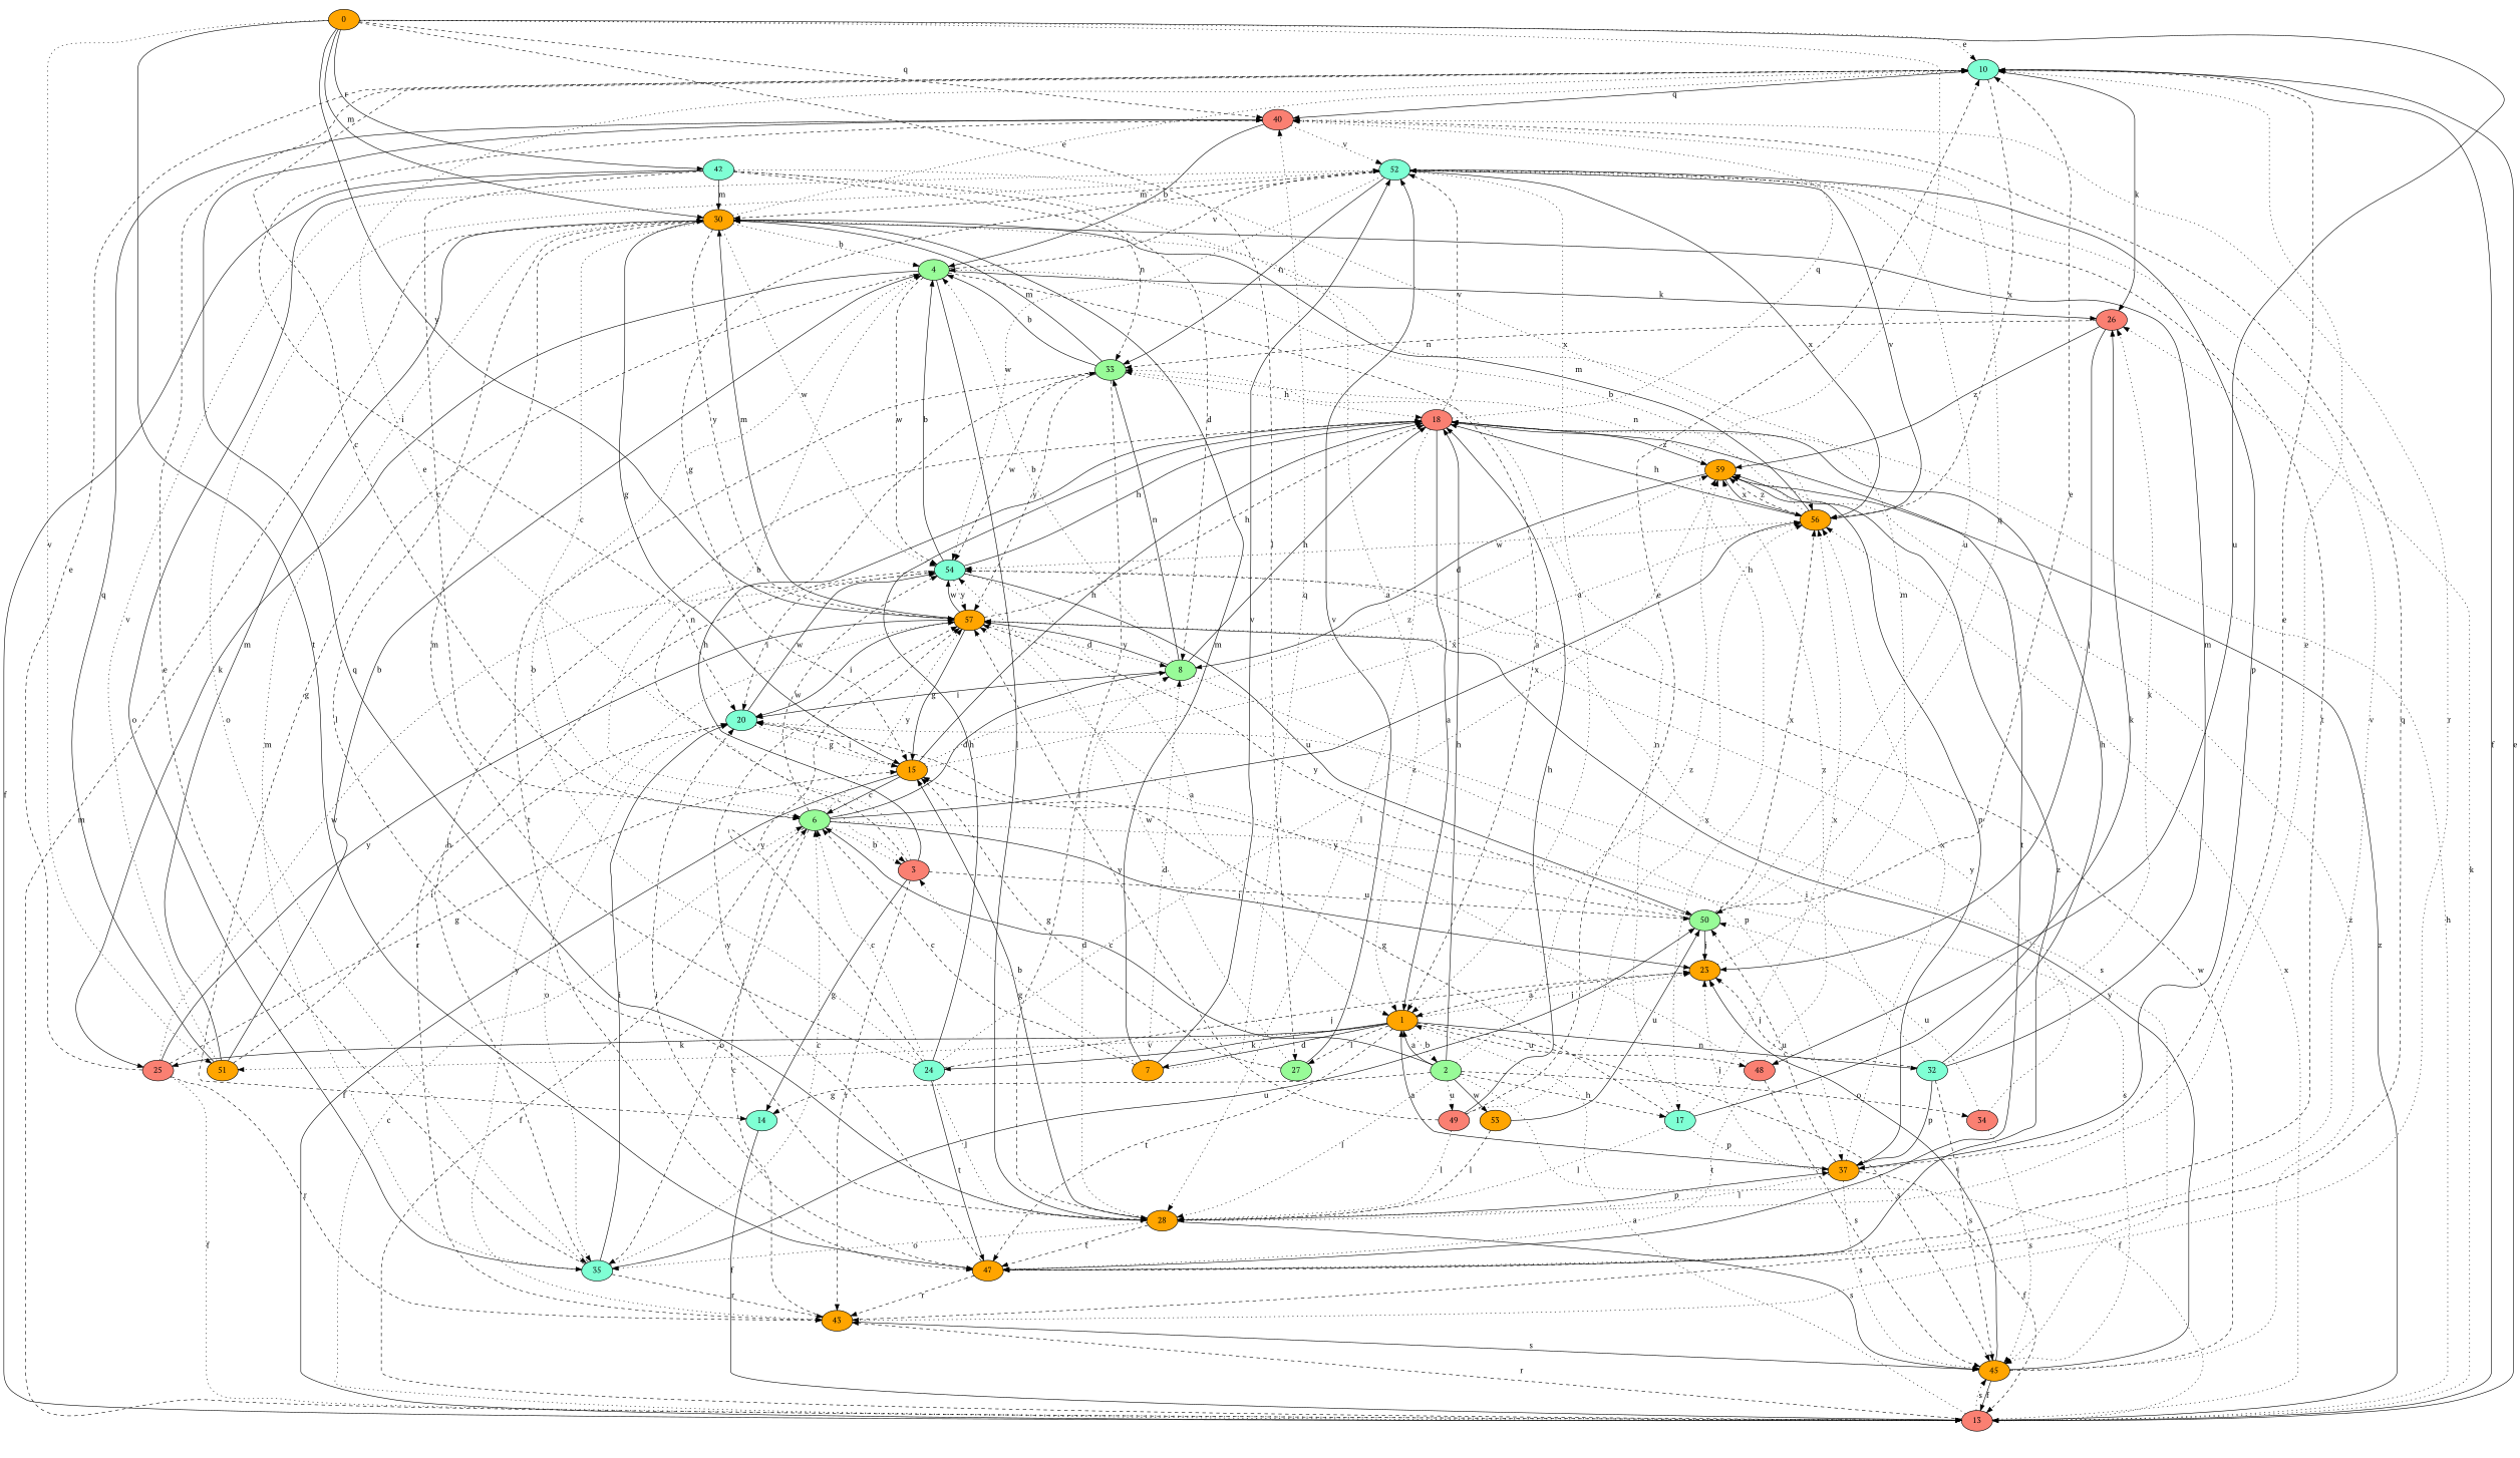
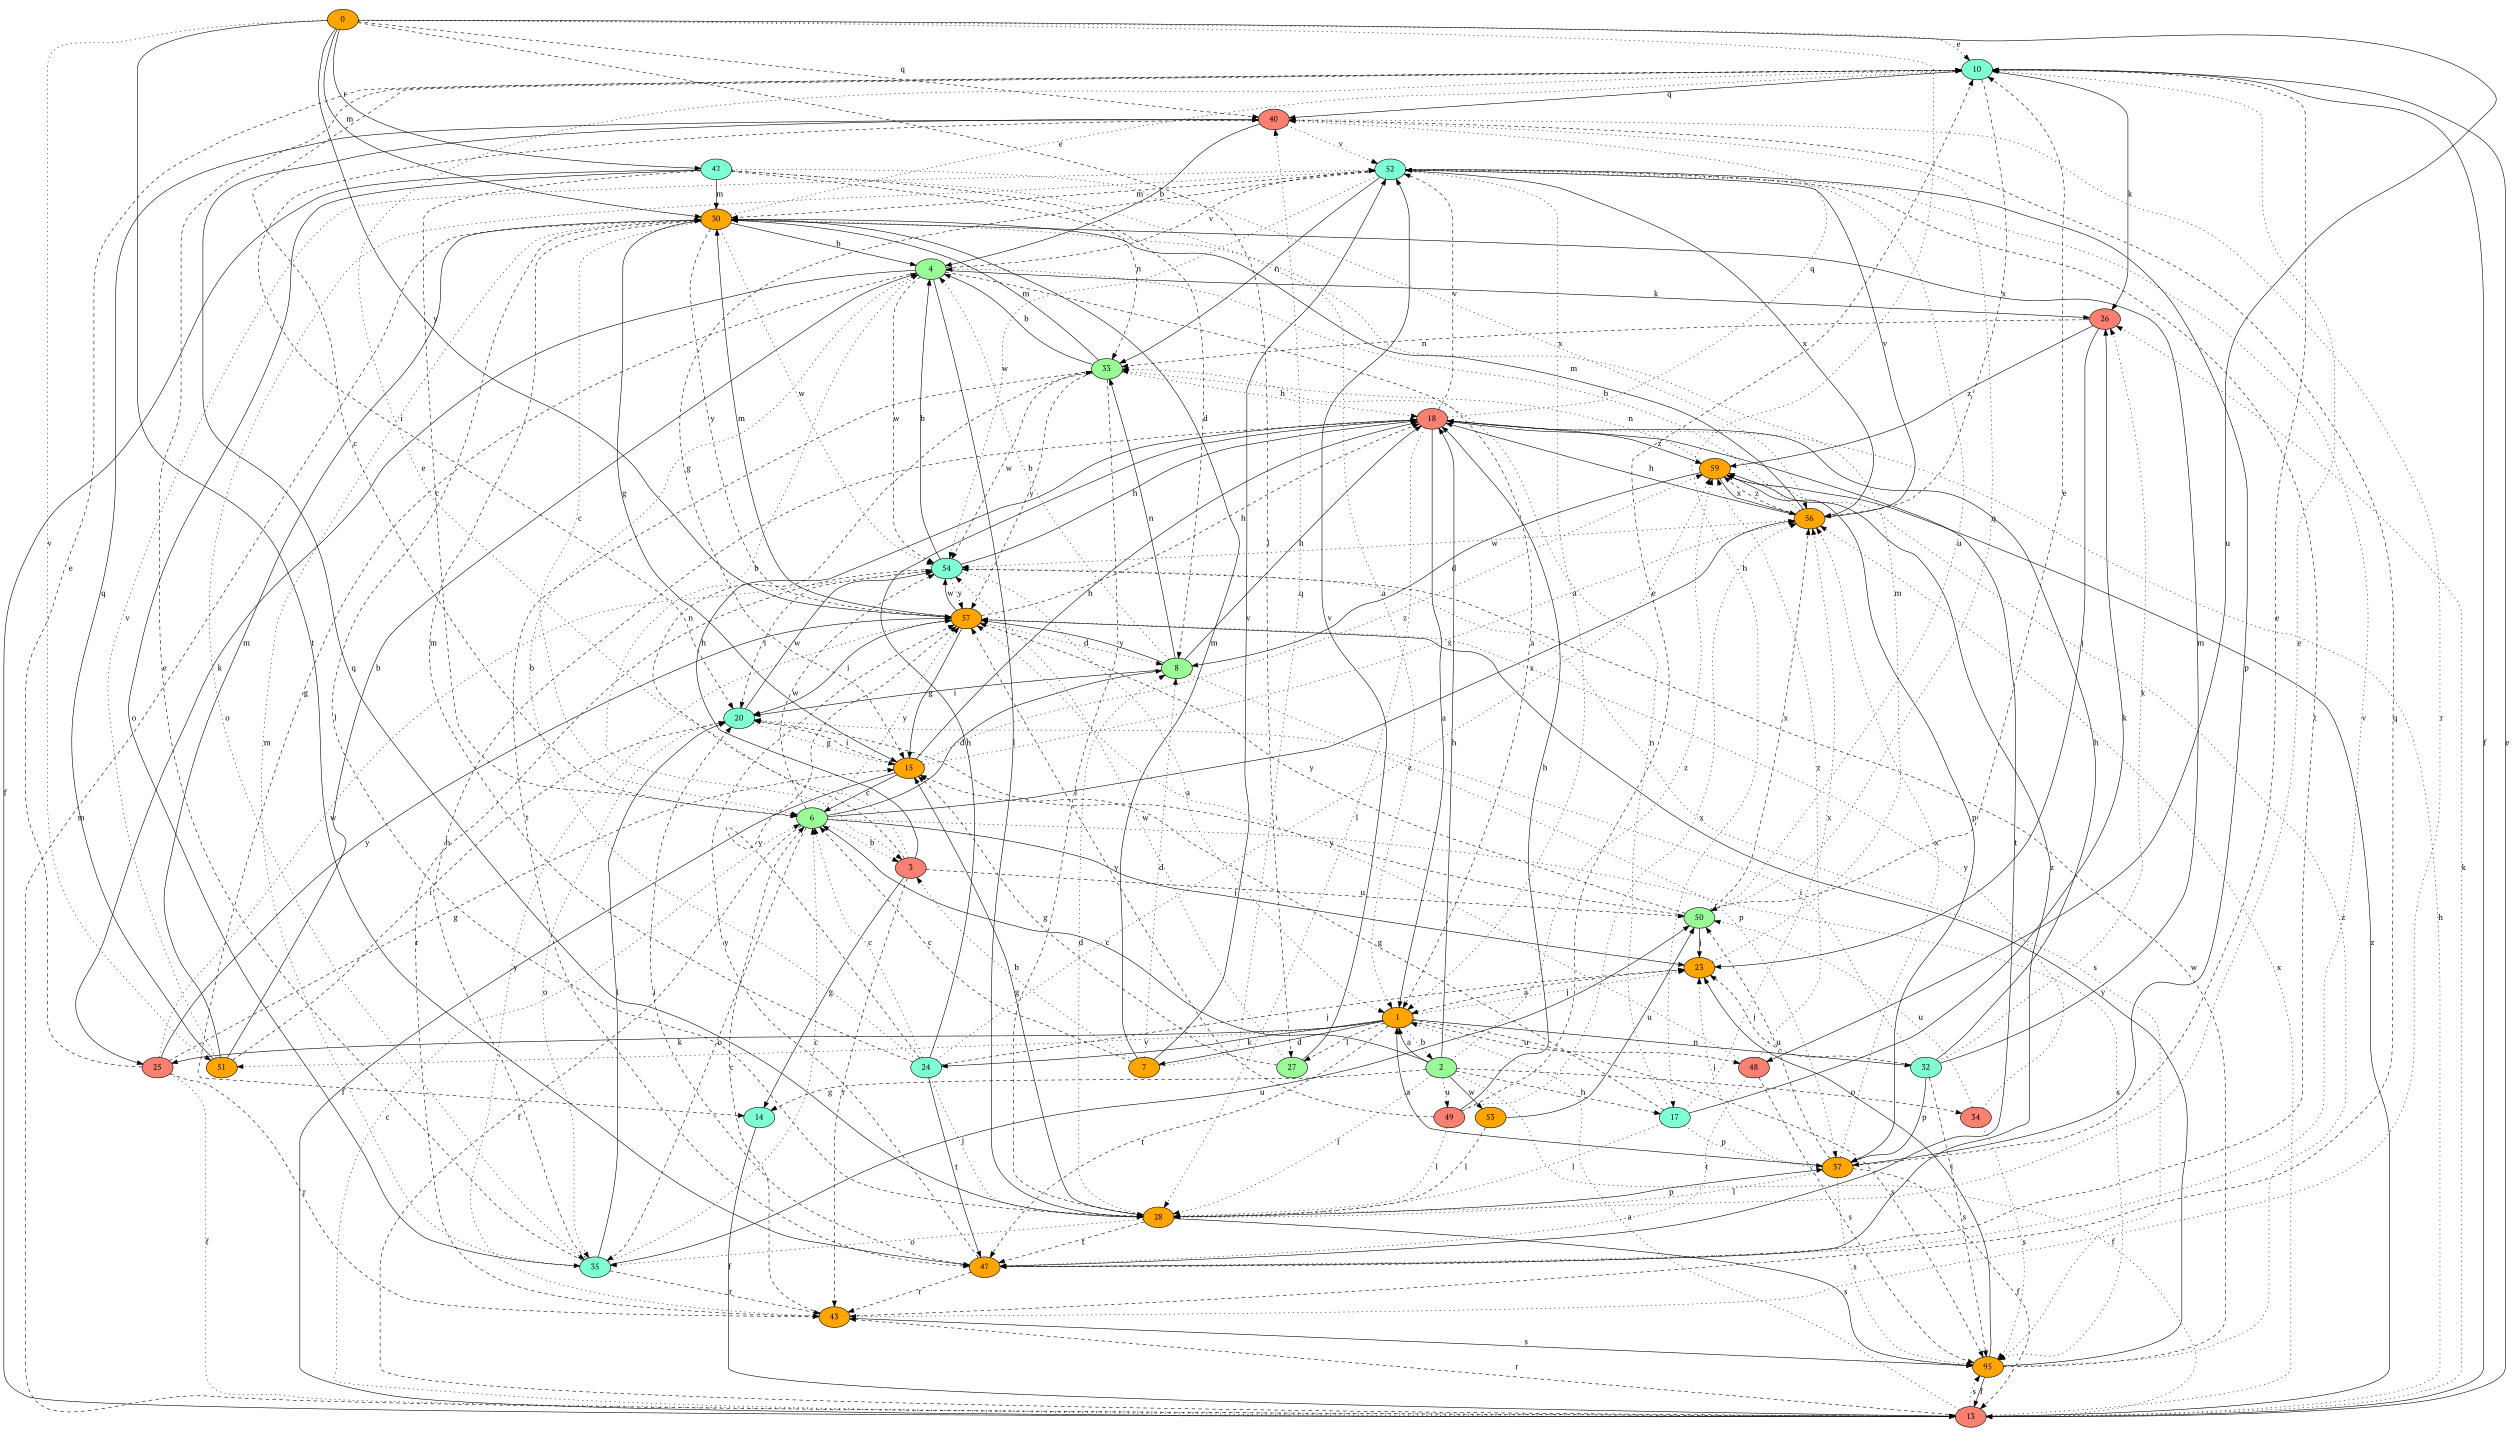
  strict digraph {
    fontname="PT Serif"
    node [fillcolor=orange fontname="PT Serif" style=filled]
    edge [fontname="PT Serif" style=solid]
    10 [fillcolor=aquamarine]
    0
    17 [fillcolor=aquamarine]
    27 [fillcolor=palegreen]
    30
    40 [fillcolor=salmon]
    42 [fillcolor=aquamarine]
    47
    48 [fillcolor=salmon]
    51
    57
    6 [fillcolor=palegreen]
    13 [fillcolor=salmon]
    26 [fillcolor=salmon]
    56
    28
    33 [fillcolor=palegreen]
    37
    15
    52 [fillcolor=aquamarine]
    54 [fillcolor=aquamarine]
    4 [fillcolor=palegreen]
    43
    20 [fillcolor=aquamarine]
    1
    8 [fillcolor=palegreen]
    35 [fillcolor=aquamarine]
    59
-   45
+   45 [label=95]
    18 [fillcolor=salmon]
    2 [fillcolor=palegreen]
    7
    23
    24 [fillcolor=aquamarine]
    25 [fillcolor=salmon]
    32 [fillcolor=aquamarine]
    14 [fillcolor=aquamarine]
    34 [fillcolor=salmon]
    49 [fillcolor=salmon]
    53
    3 [fillcolor=salmon]
    50 [fillcolor=palegreen]
    10 -> 40 [label=q]
    10 -> 6 [label=c style=dashed]
    10 -> 13 [label=f]
    10 -> 26 [label=k]
    10 -> 56 [label=x style=dashed]
    0 -> 10 [label=e style=dotted]
    0 -> 17 [label=h style=dotted]
    0 -> 27 [label=l style=dashed]
    0 -> 30 [label=m]
    0 -> 40 [label=q style=dashed]
    0 -> 42 [label=r]
    0 -> 47 [label=t]
    0 -> 48 [label=u]
    0 -> 51 [label=v style=dotted]
    0 -> 57 [label=y]
    17 -> 26 [label=k]
    17 -> 56 [label=x style=dotted]
    17 -> 28 [label=l style=dotted]
    17 -> 33 [label=n style=dotted]
    17 -> 37 [label=p style=dotted]
    17 -> 15 [label=g style=dashed]
    27 -> 15 [label=g style=dashed]
    27 -> 52 [label=v]
    27 -> 54 [label=w style=dotted]
    30 -> 10 [label=e style=dotted]
    30 -> 57 [label=y style=dashed]
    30 -> 6 [label=c style=dotted]
    30 -> 28 [label=l style=dashed]
    30 -> 15 [label=g]
    30 -> 54 [label=w style=dotted]
-   30 -> 4 [label=b style=dotted]
+   30 -> 4 [label=b]
    40 -> 52 [label=v style=dotted]
    40 -> 4 [label=b]
    40 -> 43 [label=r style=dotted]
    40 -> 20 [label=i style=dashed]
    42 -> 30 [label=m]
    42 -> 6 [label=c style=dashed]
    42 -> 13 [label=f]
    42 -> 56 [label=x style=dotted]
    42 -> 33 [label=n style=dashed]
    42 -> 1 [label=a style=dotted]
    42 -> 8 [label=d style=dashed]
    42 -> 35 [label=o]
    47 -> 57 [label=y style=dashed]
    47 -> 52 [label=v style=dotted]
    47 -> 43 [label=r style=dashed]
    47 -> 20 [label=i style=dashed]
    47 -> 59 [label=z]
    48 -> 47 [label=t style=dotted]
    48 -> 57 [label=y style=dotted]
    48 -> 59 [label=z style=dotted]
    48 -> 45 [label=s style=dashed]
    51 -> 30 [label=m]
    51 -> 40 [label=q]
    51 -> 52 [label=v style=dotted]
    51 -> 4 [label=b]
    51 -> 20 [label=i style=dashed]
    57 -> 30 [label=m]
    57 -> 15 [label=g]
    57 -> 54 [label=w]
    57 -> 20 [label=i]
    57 -> 8 [label=d style=dotted]
    57 -> 18 [label=h style=dashed]
    6 -> 57 [label=y style=dotted]
    6 -> 13 [label=f style=dashed]
    6 -> 56 [label=x]
    6 -> 54 [label=w style=dashed]
    6 -> 8 [label=d]
    6 -> 35 [label=o style=dashed]
    6 -> 45 [label=s style=dotted]
    6 -> 23 [label=j]
    6 -> 3 [label=b style=dotted]
    13 -> 10 [label=e]
    13 -> 30 [label=m style=dashed]
    13 -> 6 [label=c style=dotted]
    13 -> 26 [label=k style=dotted]
    13 -> 56 [label=x style=dotted]
    13 -> 43 [label=r style=dashed]
    13 -> 1 [label=a style=dotted]
    13 -> 59 [label=z]
    13 -> 45 [label=s style=dotted]
    13 -> 18 [label=h style=dotted]
    26 -> 33 [label=n style=dashed]
    26 -> 59 [label=z]
    26 -> 23 [label=j]
    56 -> 30 [label=m]
    56 -> 52 [label=v]
    56 -> 54 [label=w style=dotted]
    56 -> 4 [label=b style=dotted]
    56 -> 59 [label=z style=dashed]
    56 -> 18 [label=h]
    28 -> 10 [label=e style=dotted]
    28 -> 40 [label=q]
    28 -> 47 [label=t style=dashed]
    28 -> 37 [label=p]
    28 -> 15 [label=g]
    28 -> 8 [label=d style=dotted]
    28 -> 35 [label=o style=dotted]
    28 -> 45 [label=s]
    33 -> 30 [label=m]
    33 -> 47 [label=t style=dashed]
    33 -> 57 [label=y style=dashed]
    33 -> 28 [label=l style=dashed]
    33 -> 54 [label=w style=dashed]
    33 -> 4 [label=b]
    33 -> 18 [label=h style=dotted]
    37 -> 10 [label=e style=dashed]
    37 -> 13 [label=f style=dashed]
    37 -> 56 [label=x style=dotted]
    37 -> 28 [label=l style=dotted]
    37 -> 1 [label=a]
    37 -> 45 [label=s style=dotted]
    37 -> 23 [label=j style=dotted]
    37 -> 50 [label=u style=dashed]
    15 -> 6 [label=c]
    15 -> 13 [label=f]
    15 -> 56 [label=x style=dotted]
    15 -> 20 [label=i style=dashed]
    15 -> 59 [label=z style=dotted]
    15 -> 18 [label=h]
    52 -> 30 [label=m style=dashed]
    52 -> 47 [label=t style=dashed]
    52 -> 56 [label=x]
    52 -> 33 [label=n]
    52 -> 37 [label=p]
    52 -> 15 [label=g style=dashed]
    52 -> 54 [label=w style=dotted]
    52 -> 1 [label=a style=dotted]
    52 -> 35 [label=o style=dotted]
    52 -> 50 [label=u style=dotted]
    54 -> 57 [label=y style=dotted]
    54 -> 4 [label=b]
    54 -> 43 [label=r style=dashed]
    54 -> 20 [label=i style=dashed]
    54 -> 1 [label=a style=dotted]
    54 -> 45 [label=s style=dotted]
    54 -> 18 [label=h]
-   54 -> 50 [label=u]
    4 -> 26 [label=k]
    4 -> 28 [label=l]
    4 -> 52 [label=v style=dashed]
    4 -> 54 [label=w style=dashed]
    4 -> 1 [label=a style=dashed]
    4 -> 25 [label=k]
    4 -> 14 [label=g style=dashed]
    4 -> 3 [label=b style=dotted]
    43 -> 40 [label=q style=dashed]
    43 -> 57 [label=y style=dotted]
    43 -> 6 [label=c style=dashed]
    43 -> 45 [label=s]
    20 -> 15 [label=g style=dotted]
    20 -> 54 [label=w]
    20 -> 35 [label=o style=dotted]
    1 -> 27 [label=l style=dashed]
    1 -> 47 [label=t style=dashed]
    1 -> 48 [label=u style=dashed]
    1 -> 51 [label=v style=dotted]
    1 -> 45 [label=s style=dashed]
    1 -> 2 [label=b style=dotted]
    1 -> 7 [label=d]
    1 -> 23 [label=j style=dotted]
    1 -> 24 [label=k]
    1 -> 25 [label=k]
    1 -> 32 [label=n]
    8 -> 57 [label=y]
    8 -> 33 [label=n]
    8 -> 37 [label=p style=dotted]
    8 -> 4 [label=b style=dotted]
    8 -> 20 [label=i]
    8 -> 18 [label=h]
    35 -> 10 [label=e style=dashed]
    35 -> 30 [label=m style=dotted]
    35 -> 6 [label=c style=dotted]
    35 -> 43 [label=r style=dashed]
    35 -> 20 [label=i]
    35 -> 18 [label=h style=dashed]
    35 -> 50 [label=u]
    59 -> 56 [label=x]
    59 -> 33 [label=n style=dotted]
    59 -> 37 [label=p]
    59 -> 8 [label=d]
    45 -> 57 [label=y]
    45 -> 13 [label=f]
    45 -> 54 [label=w style=dashed]
    45 -> 59 [label=z style=dotted]
    45 -> 23 [label=j]
    18 -> 40 [label=q style=dotted]
    18 -> 47 [label=t]
    18 -> 28 [label=l style=dotted]
    18 -> 52 [label=v style=dashed]
    18 -> 1 [label=a]
    18 -> 59 [label=z]
    2 -> 17 [label=h style=dashed]
    2 -> 6 [label=c]
    2 -> 13 [label=f style=dotted]
    2 -> 28 [label=l style=dotted]
    2 -> 1 [label=a]
    2 -> 59 [label=z style=dotted]
    2 -> 18 [label=h]
    2 -> 14 [label=g style=dashed]
    2 -> 34 [label=o style=dashed]
    2 -> 49 [label=u style=dotted]
    2 -> 53 [label=w]
    7 -> 30 [label=m]
    7 -> 40 [label=q style=dotted]
    7 -> 6 [label=c style=dashed]
    7 -> 52 [label=v]
    7 -> 8 [label=d style=dotted]
    7 -> 3 [label=b style=dotted]
    23 -> 30 [label=m style=dotted]
    23 -> 1 [label=a style=dashed]
    24 -> 30 [label=m style=dashed]
    24 -> 47 [label=t]
    24 -> 57 [label=y style=dashed]
    24 -> 6 [label=c style=dotted]
    24 -> 28 [label=l style=dotted]
    24 -> 4 [label=b style=dotted]
    24 -> 59 [label=z style=dotted]
    24 -> 18 [label=h]
    24 -> 23 [label=j style=dashed]
    25 -> 10 [label=e style=dashed]
    25 -> 57 [label=y]
    25 -> 13 [label=f style=dotted]
    25 -> 15 [label=g style=dashed]
    25 -> 54 [label=w style=dotted]
    25 -> 43 [label=r style=dashed]
    32 -> 30 [label=m]
    32 -> 26 [label=k style=dotted]
    32 -> 37 [label=p]
    32 -> 20 [label=i style=dotted]
    32 -> 45 [label=s style=dashed]
    32 -> 18 [label=h]
    32 -> 23 [label=j style=dashed]
    14 -> 13 [label=f]
    34 -> 57 [label=y style=dotted]
    34 -> 45 [label=s style=dotted]
    34 -> 50 [label=u style=dotted]
    49 -> 10 [label=e style=dashed]
    49 -> 57 [label=y style=dashed]
    49 -> 56 [label=x style=dotted]
    49 -> 28 [label=l style=dotted]
    49 -> 18 [label=h]
    53 -> 28 [label=l style=dashed]
    53 -> 50 [label=u]
    3 -> 10 [label=e style=dotted]
    3 -> 33 [label=n style=dashed]
    3 -> 43 [label=r style=dashed]
    3 -> 18 [label=h]
    3 -> 14 [label=g]
    3 -> 50 [label=u style=dashed]
    50 -> 10 [label=e style=dashed]
    50 -> 40 [label=q style=dotted]
    50 -> 57 [label=y style=dashed]
    50 -> 56 [label=x style=dashed]
    50 -> 20 [label=i style=dashed]
    50 -> 23 [label=j]
  }
